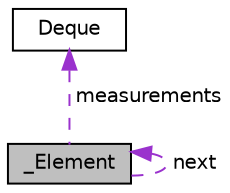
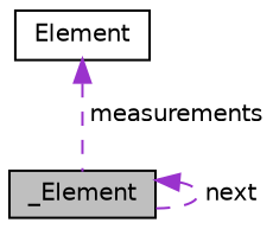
  digraph {
    node [color=black fontname=Helvetica fontsize=10 shape=record style=filled]
    edge [color=darkorchid3 dir=back fontname=Helvetica fontsize=10 labelfontname=Helvetica labelfontsize=10 style=dashed]
    n1 [fillcolor=grey75 fontcolor=black height=0.2 label=_Element width=0.4]
-   n2 [fillcolor=white height=0.2 label=Deque width=0.4]
+   n2 [fillcolor=white height=0.2 label=Element width=0.4]
    n1 -> n1 [label=" next"]
    n2 -> n1 [label=" measurements"]
  }
